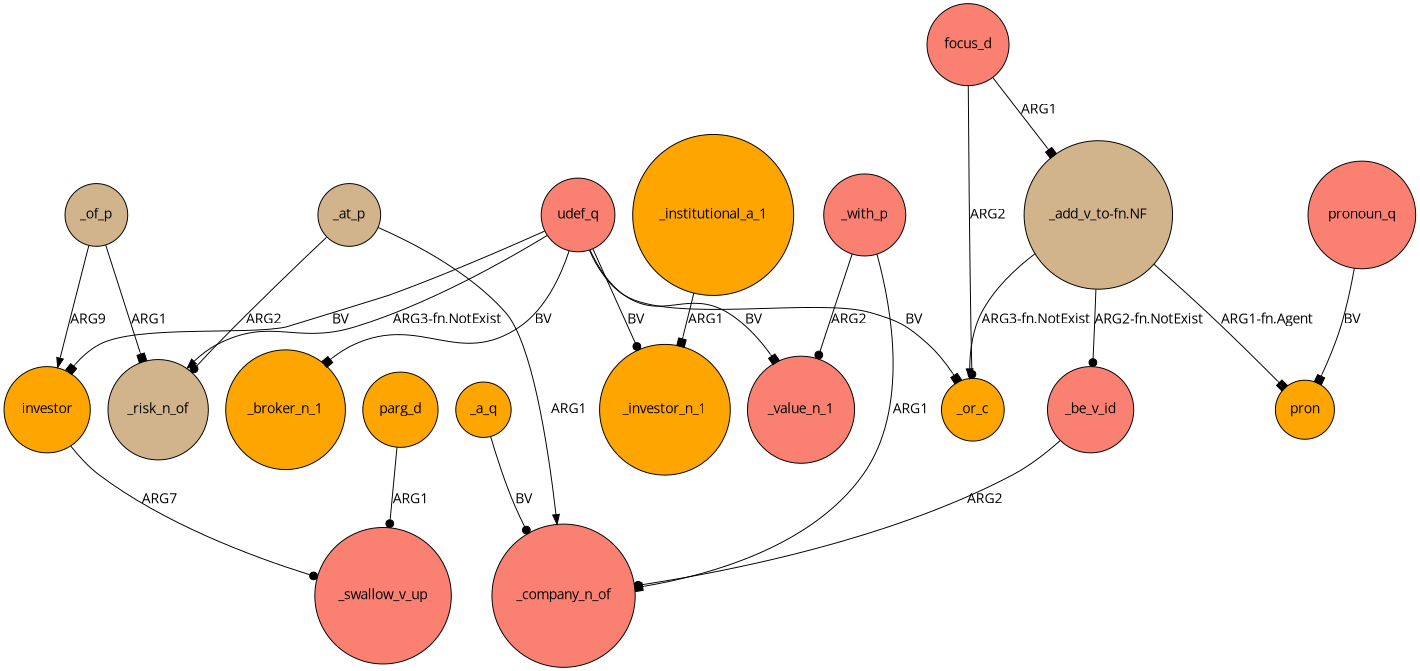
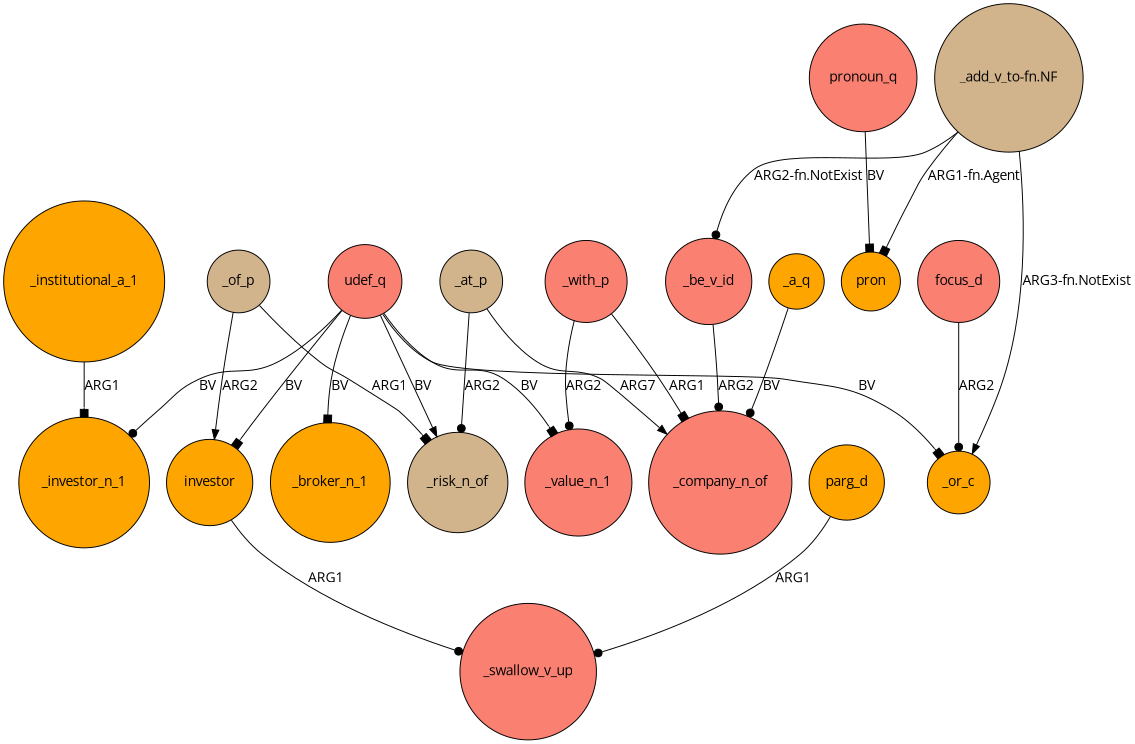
  digraph {
    fontname="Open Sans"
    node [fillcolor=salmon fontname="Open Sans" shape=circle style=filled]
    edge [arrowhead=box fontname="Open Sans"]
    _risk_n_of [fillcolor=tan]
    udef_q
    _investor_n_1 [fillcolor=orange]
    n4 [fillcolor=orange label=investor]
    _or_c [fillcolor=orange]
    _value_n_1
    _broker_n_1 [fillcolor=orange]
    _swallow_v_up
    parg_d [fillcolor=orange]
    _with_p
    _company_n_of
    _be_v_id
    _of_p [fillcolor=tan]
    "_add_v_to-fn.NF" [fillcolor=tan]
    pron [fillcolor=orange]
    pronoun_q
    _at_p [fillcolor=tan]
    _institutional_a_1 [fillcolor=orange]
    _a_q [fillcolor=orange]
    focus_d
-   udef_q -> _risk_n_of [arrowhead=normal label="ARG3-fn.NotExist"]
+   udef_q -> _risk_n_of [arrowhead=normal label=BV]
    udef_q -> _investor_n_1 [arrowhead=dot label=BV]
    udef_q -> n4 [label=BV]
    udef_q -> _or_c [label=BV]
    udef_q -> _value_n_1 [label=BV]
    udef_q -> _broker_n_1 [label=BV]
-   n4 -> _swallow_v_up [arrowhead=dot label=ARG7]
+   n4 -> _swallow_v_up [arrowhead=dot label=ARG1]
    parg_d -> _swallow_v_up [arrowhead=dot label=ARG1]
    _with_p -> _value_n_1 [arrowhead=dot label=ARG2]
    _with_p -> _company_n_of [label=ARG1]
    _be_v_id -> _company_n_of [arrowhead=dot label=ARG2]
    _of_p -> _risk_n_of [label=ARG1]
-   _of_p -> n4 [arrowhead=normal label=ARG9]
+   _of_p -> n4 [arrowhead=normal label=ARG2]
    "_add_v_to-fn.NF" -> _or_c [arrowhead=normal label="ARG3-fn.NotExist"]
    "_add_v_to-fn.NF" -> _be_v_id [arrowhead=dot label="ARG2-fn.NotExist"]
    "_add_v_to-fn.NF" -> pron [label="ARG1-fn.Agent"]
    pronoun_q -> pron [label=BV]
    _at_p -> _risk_n_of [arrowhead=dot label=ARG2]
-   _at_p -> _company_n_of [arrowhead=normal label=ARG1]
+   _at_p -> _company_n_of [arrowhead=normal label=ARG7]
    _institutional_a_1 -> _investor_n_1 [label=ARG1]
    _a_q -> _company_n_of [arrowhead=dot label=BV]
    focus_d -> _or_c [arrowhead=dot label=ARG2]
-   focus_d -> "_add_v_to-fn.NF" [label=ARG1]
  }
